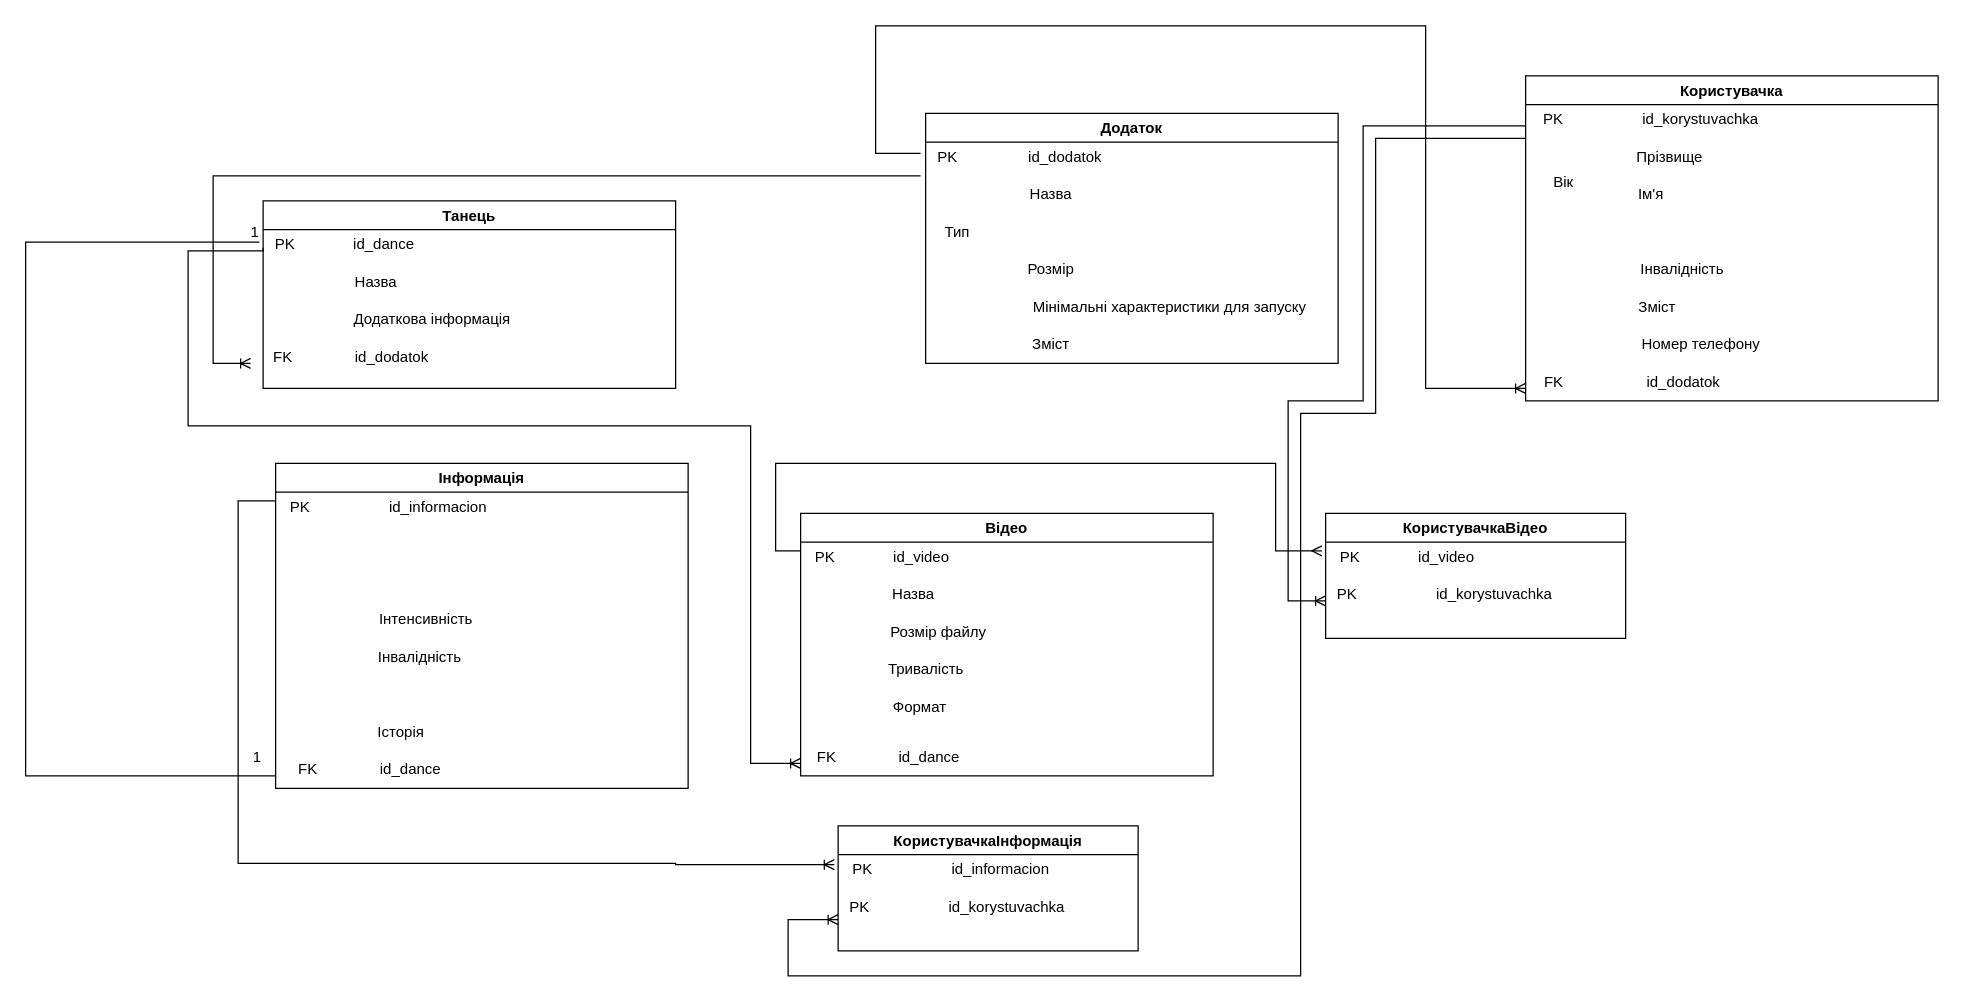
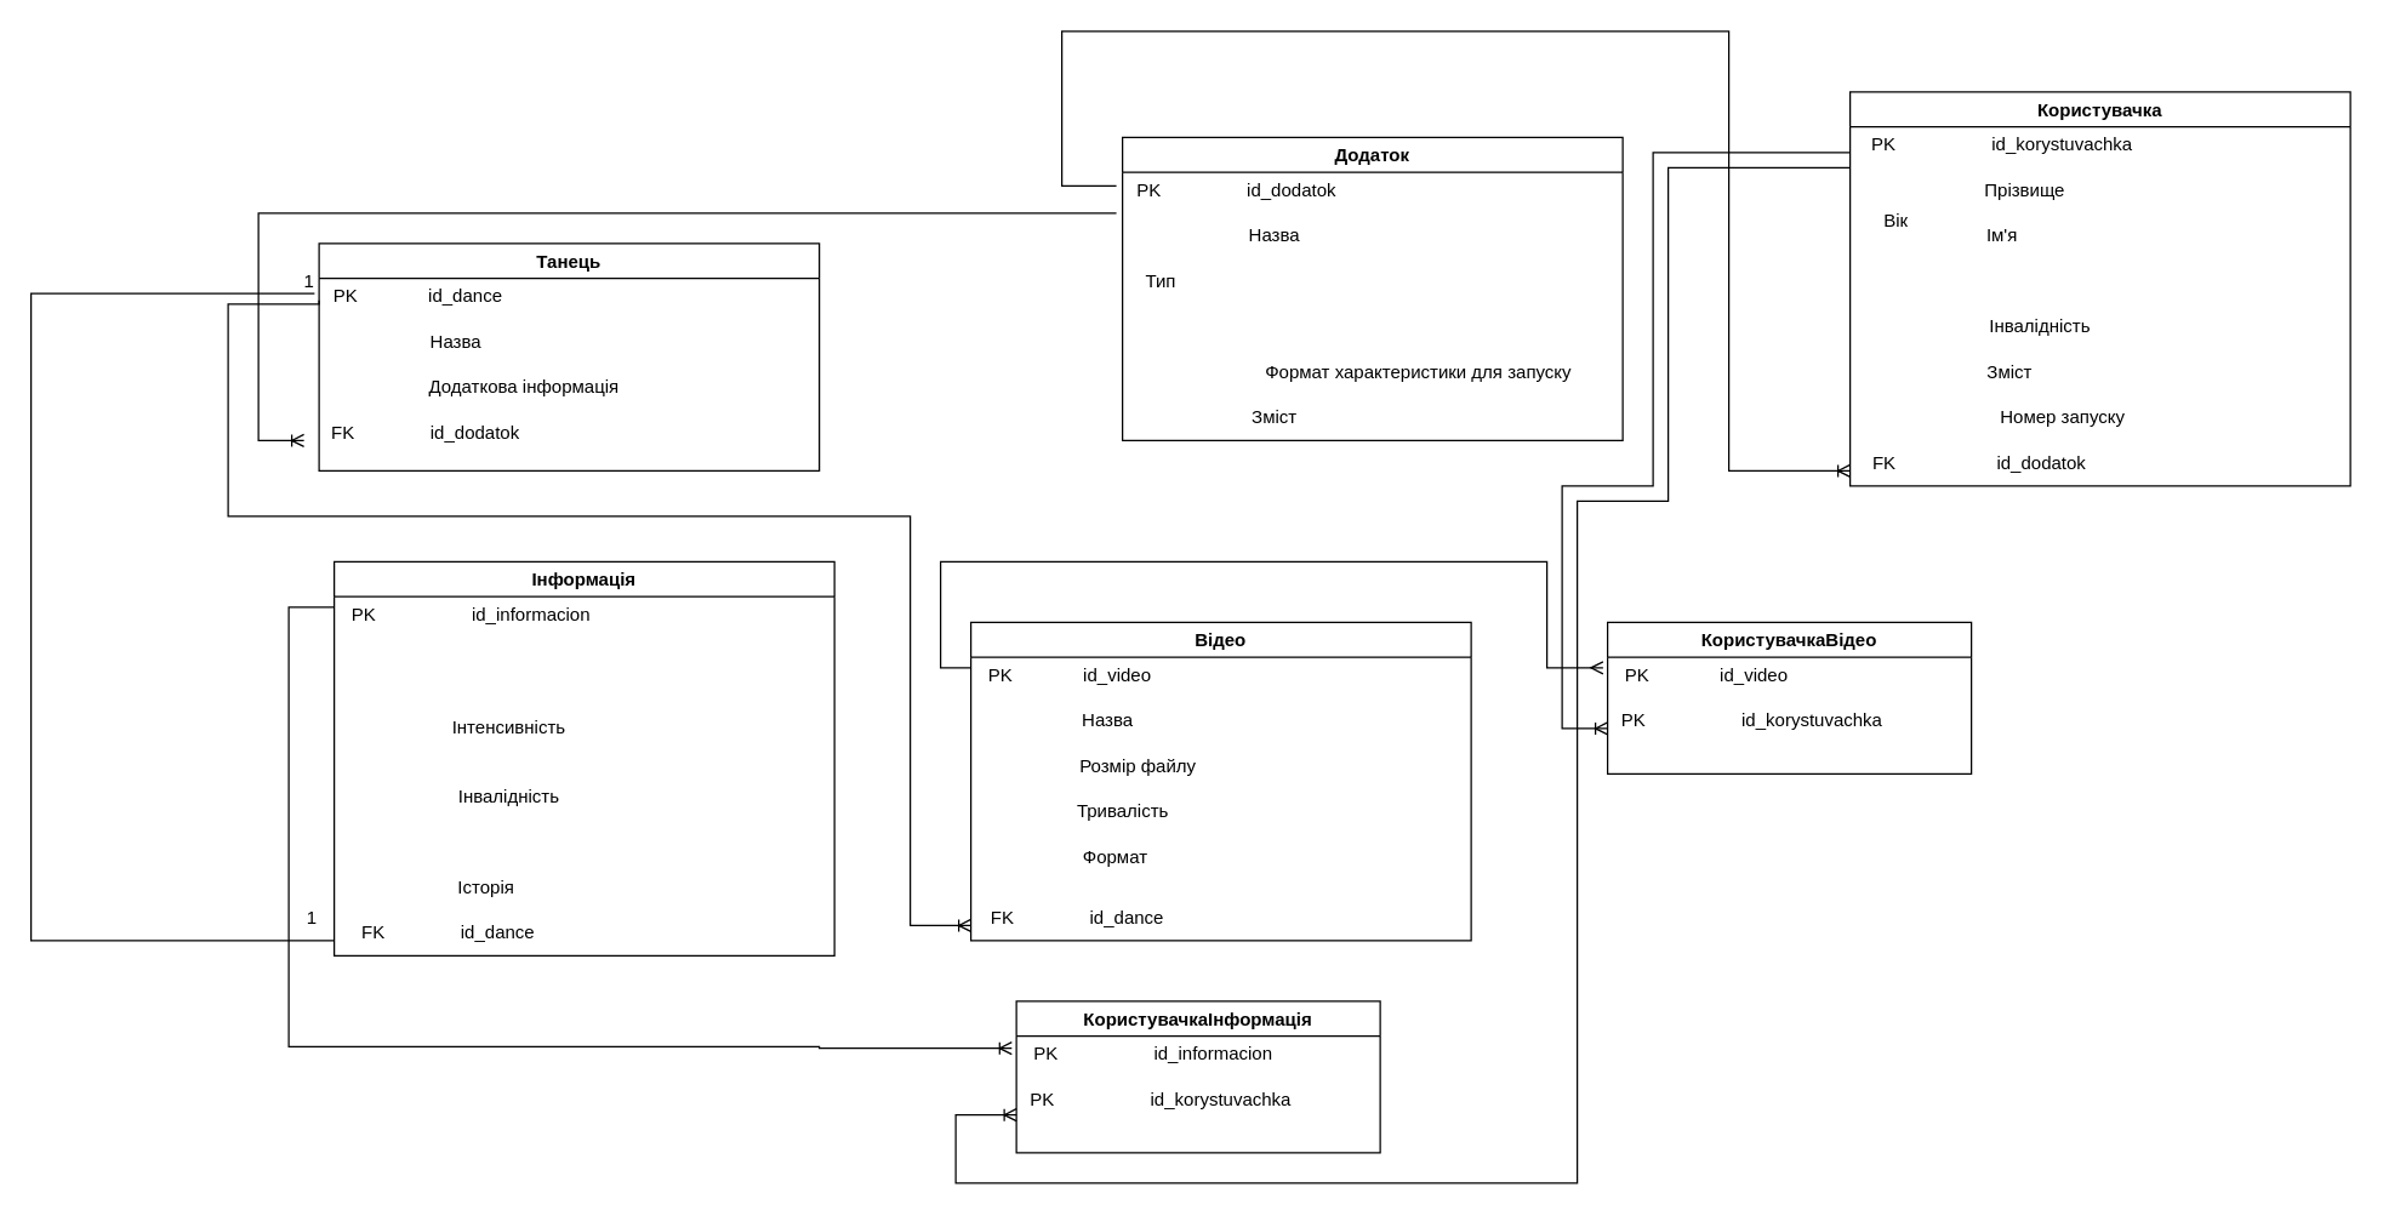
  <mxCell id="0" />
  <mxCell id="1" parent="0" />
  <mxCell id="2" value="Додаток" style="swimlane;" vertex="1" parent="1"><mxGeometry x="740" y="90" width="330" height="200" as="geometry" /></mxCell>
  <mxCell id="3" value="PK &amp;nbsp; &amp;nbsp; &amp;nbsp; &amp;nbsp;&amp;nbsp;&amp;nbsp;&amp;nbsp;&amp;nbsp;&amp;nbsp; &amp;nbsp;&amp;nbsp; id_dodatok" style="text;html=1;align=center;verticalAlign=middle;resizable=0;points=[];autosize=1;strokeColor=none;fillColor=none;" vertex="1" parent="2"><mxGeometry y="20" width="150" height="30" as="geometry" /></mxCell>
  <mxCell id="4" value="Назва" style="text;html=1;align=center;verticalAlign=middle;resizable=0;points=[];autosize=1;strokeColor=none;fillColor=none;" vertex="1" parent="2"><mxGeometry x="70" y="50" width="60" height="30" as="geometry" /></mxCell>
  <mxCell id="5" value="Тип" style="text;html=1;align=center;verticalAlign=middle;resizable=0;points=[];autosize=1;strokeColor=none;fillColor=none;" vertex="1" parent="2"><mxGeometry x="5" y="80" width="40" height="30" as="geometry" /></mxCell>
- <mxCell id="6" value="Розмір" style="text;html=1;align=center;verticalAlign=middle;resizable=0;points=[];autosize=1;strokeColor=none;fillColor=none;" vertex="1" parent="2"><mxGeometry x="70" y="110" width="60" height="30" as="geometry" /></mxCell>
- <mxCell id="7" value="Мінімальні характеристики для запуску" style="text;html=1;align=center;verticalAlign=middle;resizable=0;points=[];autosize=1;strokeColor=none;fillColor=none;" vertex="1" parent="2"><mxGeometry x="70" y="140" width="250" height="30" as="geometry" /></mxCell>
+ <mxCell id="7" value="Формат характеристики для запуску" style="text;html=1;align=center;verticalAlign=middle;resizable=0;points=[];autosize=1;strokeColor=none;fillColor=none;" vertex="1" parent="2"><mxGeometry x="70" y="140" width="250" height="30" as="geometry" /></mxCell>
  <mxCell id="8" value="Зміст" style="text;html=1;align=center;verticalAlign=middle;resizable=0;points=[];autosize=1;strokeColor=none;fillColor=none;" vertex="1" parent="2"><mxGeometry x="75" y="170" width="50" height="30" as="geometry" /></mxCell>
  <mxCell id="9" value="Користувачка" style="swimlane;" vertex="1" parent="1"><mxGeometry x="1220" y="60" width="330" height="260" as="geometry" /></mxCell>
  <mxCell id="10" value="PK &amp;nbsp; &amp;nbsp; &amp;nbsp; &amp;nbsp;&amp;nbsp;&amp;nbsp;&amp;nbsp;&amp;nbsp;&amp;nbsp; &amp;nbsp; &amp;nbsp;&amp;nbsp; id_korystuvachka" style="text;html=1;align=center;verticalAlign=middle;resizable=0;points=[];autosize=1;strokeColor=none;fillColor=none;" vertex="1" parent="9"><mxGeometry x="5" y="20" width="190" height="30" as="geometry" /></mxCell>
  <mxCell id="11" value="Прізвище" style="text;html=1;align=center;verticalAlign=middle;resizable=0;points=[];autosize=1;strokeColor=none;fillColor=none;" vertex="1" parent="9"><mxGeometry x="75" y="50" width="80" height="30" as="geometry" /></mxCell>
  <mxCell id="12" value="Ім'я" style="text;html=1;align=center;verticalAlign=middle;resizable=0;points=[];autosize=1;strokeColor=none;fillColor=none;" vertex="1" parent="9"><mxGeometry x="80" y="80" width="40" height="30" as="geometry" /></mxCell>
  <mxCell id="13" value="Вік" style="text;html=1;align=center;verticalAlign=middle;resizable=0;points=[];autosize=1;strokeColor=none;fillColor=none;" vertex="1" parent="9"><mxGeometry x="10" y="70" width="40" height="30" as="geometry" /></mxCell>
  <mxCell id="14" value="Інвалідність" style="text;html=1;align=center;verticalAlign=middle;resizable=0;points=[];autosize=1;strokeColor=none;fillColor=none;" vertex="1" parent="9"><mxGeometry x="80" y="140" width="90" height="30" as="geometry" /></mxCell>
  <mxCell id="15" value="Зміст" style="text;html=1;align=center;verticalAlign=middle;resizable=0;points=[];autosize=1;strokeColor=none;fillColor=none;" vertex="1" parent="9"><mxGeometry x="80" y="170" width="50" height="30" as="geometry" /></mxCell>
- <mxCell id="16" value="Номер телефону" style="text;html=1;align=center;verticalAlign=middle;resizable=0;points=[];autosize=1;strokeColor=none;fillColor=none;" vertex="1" parent="9"><mxGeometry x="80" y="200" width="120" height="30" as="geometry" /></mxCell>
+ <mxCell id="16" value="Номер запуску" style="text;html=1;align=center;verticalAlign=middle;resizable=0;points=[];autosize=1;strokeColor=none;fillColor=none;" vertex="1" parent="9"><mxGeometry x="80" y="200" width="120" height="30" as="geometry" /></mxCell>
  <mxCell id="17" value="FK &amp;nbsp; &amp;nbsp;&amp;nbsp; &amp;nbsp; &amp;nbsp; &amp;nbsp;&amp;nbsp;&amp;nbsp;&amp;nbsp;&amp;nbsp;&amp;nbsp; &amp;nbsp;&amp;nbsp; id_dodatok" style="text;html=1;align=center;verticalAlign=middle;resizable=0;points=[];autosize=1;strokeColor=none;fillColor=none;" vertex="1" parent="9"><mxGeometry x="5" y="230" width="160" height="30" as="geometry" /></mxCell>
  <mxCell id="18" value="Танець" style="swimlane;" vertex="1" parent="1"><mxGeometry x="210" y="160" width="330" height="150" as="geometry" /></mxCell>
  <mxCell id="19" value="PK &amp;nbsp; &amp;nbsp; &amp;nbsp; &amp;nbsp;&amp;nbsp;&amp;nbsp;&amp;nbsp;&amp;nbsp;&amp;nbsp; id_dance" style="text;html=1;align=center;verticalAlign=middle;resizable=0;points=[];autosize=1;strokeColor=none;fillColor=none;" vertex="1" parent="18"><mxGeometry y="20" width="130" height="30" as="geometry" /></mxCell>
  <mxCell id="20" value="Назва" style="text;html=1;align=center;verticalAlign=middle;resizable=0;points=[];autosize=1;strokeColor=none;fillColor=none;" vertex="1" parent="18"><mxGeometry x="60" y="50" width="60" height="30" as="geometry" /></mxCell>
  <mxCell id="21" value="Додаткова інформація" style="text;html=1;align=center;verticalAlign=middle;resizable=0;points=[];autosize=1;strokeColor=none;fillColor=none;" vertex="1" parent="18"><mxGeometry x="60" y="80" width="150" height="30" as="geometry" /></mxCell>
  <mxCell id="22" value="FK &amp;nbsp; &amp;nbsp;&amp;nbsp; &amp;nbsp; &amp;nbsp; &amp;nbsp;&amp;nbsp;&amp;nbsp;&amp;nbsp; id_dodatok" style="text;html=1;align=center;verticalAlign=middle;resizable=0;points=[];autosize=1;strokeColor=none;fillColor=none;" vertex="1" parent="18"><mxGeometry y="110" width="140" height="30" as="geometry" /></mxCell>
  <mxCell id="23" value="Відео" style="swimlane;" vertex="1" parent="1"><mxGeometry x="640" y="410" width="330" height="210" as="geometry" /></mxCell>
  <mxCell id="24" value="PK &amp;nbsp; &amp;nbsp; &amp;nbsp; &amp;nbsp;&amp;nbsp;&amp;nbsp;&amp;nbsp;&amp;nbsp;&amp;nbsp; id_video" style="text;html=1;align=center;verticalAlign=middle;resizable=0;points=[];autosize=1;strokeColor=none;fillColor=none;" vertex="1" parent="23"><mxGeometry y="20" width="130" height="30" as="geometry" /></mxCell>
  <mxCell id="25" value="Назва" style="text;html=1;align=center;verticalAlign=middle;resizable=0;points=[];autosize=1;strokeColor=none;fillColor=none;" vertex="1" parent="23"><mxGeometry x="60" y="50" width="60" height="30" as="geometry" /></mxCell>
  <mxCell id="26" value="Розмір файлу" style="text;html=1;align=center;verticalAlign=middle;resizable=0;points=[];autosize=1;strokeColor=none;fillColor=none;" vertex="1" parent="23"><mxGeometry x="60" y="80" width="100" height="30" as="geometry" /></mxCell>
  <mxCell id="27" value="FK &amp;nbsp; &amp;nbsp;&amp;nbsp; &amp;nbsp; &amp;nbsp; &amp;nbsp;&amp;nbsp;&amp;nbsp;&amp;nbsp; id_dance" style="text;html=1;align=center;verticalAlign=middle;resizable=0;points=[];autosize=1;strokeColor=none;fillColor=none;" vertex="1" parent="23"><mxGeometry x="5" y="180" width="130" height="30" as="geometry" /></mxCell>
  <mxCell id="28" value="Тривалість" style="text;html=1;align=center;verticalAlign=middle;resizable=0;points=[];autosize=1;strokeColor=none;fillColor=none;" vertex="1" parent="23"><mxGeometry x="60" y="110" width="80" height="30" as="geometry" /></mxCell>
  <mxCell id="29" value="Формат" style="text;html=1;align=center;verticalAlign=middle;resizable=0;points=[];autosize=1;strokeColor=none;fillColor=none;" vertex="1" parent="23"><mxGeometry x="60" y="140" width="70" height="30" as="geometry" /></mxCell>
  <mxCell id="30" value="Інформація" style="swimlane;startSize=23;" vertex="1" parent="1"><mxGeometry x="220" y="370" width="330" height="260" as="geometry"><mxRectangle x="200" y="700" width="120" height="30" as="alternateBounds" /></mxGeometry></mxCell>
  <mxCell id="31" value="PK &amp;nbsp; &amp;nbsp; &amp;nbsp; &amp;nbsp;&amp;nbsp;&amp;nbsp;&amp;nbsp;&amp;nbsp;&amp;nbsp; &amp;nbsp; &amp;nbsp;&amp;nbsp; id_informacion" style="text;html=1;align=center;verticalAlign=middle;resizable=0;points=[];autosize=1;strokeColor=none;fillColor=none;" vertex="1" parent="30"><mxGeometry y="20" width="180" height="30" as="geometry" /></mxCell>
- <mxCell id="32" value="Інтенсивність" style="text;html=1;align=center;verticalAlign=middle;resizable=0;points=[];autosize=1;strokeColor=none;fillColor=none;" vertex="1" parent="30"><mxGeometry x="70" y="110" width="100" height="30" as="geometry" /></mxCell>
+ <mxCell id="32" value="Інтенсивність" style="text;html=1;align=center;verticalAlign=middle;resizable=0;points=[];autosize=1;strokeColor=none;fillColor=none;" vertex="1" parent="30"><mxGeometry x="65" y="95" width="100" height="30" as="geometry" /></mxCell>
  <mxCell id="33" value="Інвалідність" style="text;html=1;align=center;verticalAlign=middle;resizable=0;points=[];autosize=1;strokeColor=none;fillColor=none;" vertex="1" parent="30"><mxGeometry x="70" y="140" width="90" height="30" as="geometry" /></mxCell>
  <mxCell id="34" value="Історія" style="text;html=1;align=center;verticalAlign=middle;resizable=0;points=[];autosize=1;strokeColor=none;fillColor=none;" vertex="1" parent="30"><mxGeometry x="70" y="200" width="60" height="30" as="geometry" /></mxCell>
  <mxCell id="35" value="FK &amp;nbsp; &amp;nbsp;&amp;nbsp; &amp;nbsp; &amp;nbsp; &amp;nbsp;&amp;nbsp;&amp;nbsp;&amp;nbsp; id_dance" style="text;html=1;align=center;verticalAlign=middle;resizable=0;points=[];autosize=1;strokeColor=none;fillColor=none;" vertex="1" parent="30"><mxGeometry x="10" y="230" width="130" height="30" as="geometry" /></mxCell>
  <mxCell id="36" value="" style="edgeStyle=orthogonalEdgeStyle;fontSize=12;html=1;endArrow=ERoneToMany;rounded=0;exitX=-0.027;exitY=0.4;exitDx=0;exitDy=0;exitPerimeter=0;" edge="1" parent="1" source="3"><mxGeometry width="100" height="100" relative="1" as="geometry"><mxPoint x="670" y="120" as="sourcePoint" /><mxPoint x="1220" y="310" as="targetPoint" /><Array as="points"><mxPoint x="700" y="122" /><mxPoint x="700" y="20" /><mxPoint x="1140" y="20" /><mxPoint x="1140" y="310" /></Array></mxGeometry></mxCell>
  <mxCell id="37" value="" style="edgeStyle=orthogonalEdgeStyle;fontSize=12;html=1;endArrow=ERoneToMany;rounded=0;elbow=vertical;exitX=-0.027;exitY=1;exitDx=0;exitDy=0;exitPerimeter=0;" edge="1" parent="1" source="3"><mxGeometry width="100" height="100" relative="1" as="geometry"><mxPoint x="700" y="130" as="sourcePoint" /><mxPoint x="200" y="290" as="targetPoint" /><Array as="points"><mxPoint x="170" y="140" /><mxPoint x="170" y="290" /></Array></mxGeometry></mxCell>
  <mxCell id="38" value="" style="endArrow=none;html=1;rounded=0;elbow=vertical;entryX=-0.023;entryY=0.433;entryDx=0;entryDy=0;entryPerimeter=0;" edge="1" parent="1" target="19"><mxGeometry relative="1" as="geometry"><mxPoint x="220" y="620" as="sourcePoint" /><mxPoint x="90" y="160" as="targetPoint" /><Array as="points"><mxPoint x="20" y="620" /><mxPoint x="20" y="193" /></Array></mxGeometry></mxCell>
  <mxCell id="39" value="1" style="resizable=0;html=1;align=right;verticalAlign=bottom;" connectable="0" vertex="1" parent="38"><mxGeometry x="1" relative="1" as="geometry" /></mxCell>
  <mxCell id="40" value="1" style="text;html=1;align=center;verticalAlign=middle;resizable=0;points=[];autosize=1;strokeColor=none;fillColor=none;" vertex="1" parent="1"><mxGeometry x="190" y="590" width="30" height="30" as="geometry" /></mxCell>
  <mxCell id="41" value="" style="edgeStyle=orthogonalEdgeStyle;fontSize=12;html=1;endArrow=ERoneToMany;rounded=0;exitX=0;exitY=0.25;exitDx=0;exitDy=0;" edge="1" parent="1" source="18"><mxGeometry width="100" height="100" relative="1" as="geometry"><mxPoint x="190" y="200" as="sourcePoint" /><mxPoint x="640" y="610" as="targetPoint" /><Array as="points"><mxPoint x="210" y="200" /><mxPoint x="150" y="200" /><mxPoint x="150" y="340" /><mxPoint x="600" y="340" /><mxPoint x="600" y="610" /></Array></mxGeometry></mxCell>
  <mxCell id="42" value="КористувачкаВідео" style="swimlane;" vertex="1" parent="1"><mxGeometry x="1060" y="410" width="240" height="100" as="geometry" /></mxCell>
  <mxCell id="43" value="PK &amp;nbsp; &amp;nbsp; &amp;nbsp; &amp;nbsp;&amp;nbsp;&amp;nbsp;&amp;nbsp;&amp;nbsp;&amp;nbsp; id_video" style="text;html=1;align=center;verticalAlign=middle;resizable=0;points=[];autosize=1;strokeColor=none;fillColor=none;" vertex="1" parent="42"><mxGeometry y="20" width="130" height="30" as="geometry" /></mxCell>
  <mxCell id="44" value="PK &amp;nbsp; &amp;nbsp; &amp;nbsp; &amp;nbsp;&amp;nbsp;&amp;nbsp;&amp;nbsp;&amp;nbsp;&amp;nbsp; &amp;nbsp; &amp;nbsp;&amp;nbsp; id_korystuvachka" style="text;html=1;align=center;verticalAlign=middle;resizable=0;points=[];autosize=1;strokeColor=none;fillColor=none;" vertex="1" parent="42"><mxGeometry y="50" width="190" height="30" as="geometry" /></mxCell>
  <mxCell id="45" value="" style="edgeStyle=orthogonalEdgeStyle;fontSize=12;html=1;endArrow=ERmany;rounded=0;elbow=vertical;entryX=-0.023;entryY=0.333;entryDx=0;entryDy=0;entryPerimeter=0;" edge="1" parent="1" target="43"><mxGeometry width="100" height="100" relative="1" as="geometry"><mxPoint x="640" y="440" as="sourcePoint" /><mxPoint x="1050" y="440" as="targetPoint" /><Array as="points"><mxPoint x="620" y="440" /><mxPoint x="620" y="370" /><mxPoint x="1020" y="370" /><mxPoint x="1020" y="440" /></Array></mxGeometry></mxCell>
  <mxCell id="46" value="" style="edgeStyle=orthogonalEdgeStyle;fontSize=12;html=1;endArrow=ERoneToMany;rounded=0;elbow=vertical;" edge="1" parent="1"><mxGeometry width="100" height="100" relative="1" as="geometry"><mxPoint x="1220" y="100" as="sourcePoint" /><mxPoint x="1060" y="480" as="targetPoint" /><Array as="points"><mxPoint x="1090" y="100" /><mxPoint x="1090" y="320" /><mxPoint x="1030" y="320" /><mxPoint x="1030" y="480" /></Array></mxGeometry></mxCell>
  <mxCell id="47" value="КористувачкаІнформація" style="swimlane;" vertex="1" parent="1"><mxGeometry x="670" y="660" width="240" height="100" as="geometry" /></mxCell>
  <mxCell id="48" value="PK &amp;nbsp; &amp;nbsp; &amp;nbsp; &amp;nbsp;&amp;nbsp;&amp;nbsp;&amp;nbsp;&amp;nbsp;&amp;nbsp; &amp;nbsp; &amp;nbsp;&amp;nbsp; id_informacion" style="text;html=1;align=center;verticalAlign=middle;resizable=0;points=[];autosize=1;strokeColor=none;fillColor=none;" vertex="1" parent="47"><mxGeometry y="20" width="180" height="30" as="geometry" /></mxCell>
  <mxCell id="49" value="PK &amp;nbsp; &amp;nbsp; &amp;nbsp; &amp;nbsp;&amp;nbsp;&amp;nbsp;&amp;nbsp;&amp;nbsp;&amp;nbsp; &amp;nbsp; &amp;nbsp;&amp;nbsp; id_korystuvachka" style="text;html=1;align=center;verticalAlign=middle;resizable=0;points=[];autosize=1;strokeColor=none;fillColor=none;" vertex="1" parent="47"><mxGeometry y="50" width="190" height="30" as="geometry" /></mxCell>
  <mxCell id="50" value="" style="edgeStyle=orthogonalEdgeStyle;fontSize=12;html=1;endArrow=ERoneToMany;rounded=0;elbow=vertical;entryX=-0.017;entryY=0.367;entryDx=0;entryDy=0;entryPerimeter=0;" edge="1" parent="1" target="48"><mxGeometry width="100" height="100" relative="1" as="geometry"><mxPoint x="220" y="400" as="sourcePoint" /><mxPoint x="660" y="690" as="targetPoint" /><Array as="points"><mxPoint x="190" y="400" /><mxPoint x="190" y="690" /><mxPoint x="540" y="690" /><mxPoint x="540" y="691" /></Array></mxGeometry></mxCell>
  <mxCell id="51" value="" style="edgeStyle=orthogonalEdgeStyle;fontSize=12;html=1;endArrow=ERoneToMany;rounded=0;elbow=vertical;entryX=0;entryY=0.75;entryDx=0;entryDy=0;" edge="1" parent="1" target="47"><mxGeometry width="100" height="100" relative="1" as="geometry"><mxPoint x="1220" y="110" as="sourcePoint" /><mxPoint x="630" y="710" as="targetPoint" /><Array as="points"><mxPoint x="1100" y="110" /><mxPoint x="1100" y="330" /><mxPoint x="1040" y="330" /><mxPoint x="1040" y="780" /><mxPoint x="630" y="780" /><mxPoint x="630" y="735" /></Array></mxGeometry></mxCell>
